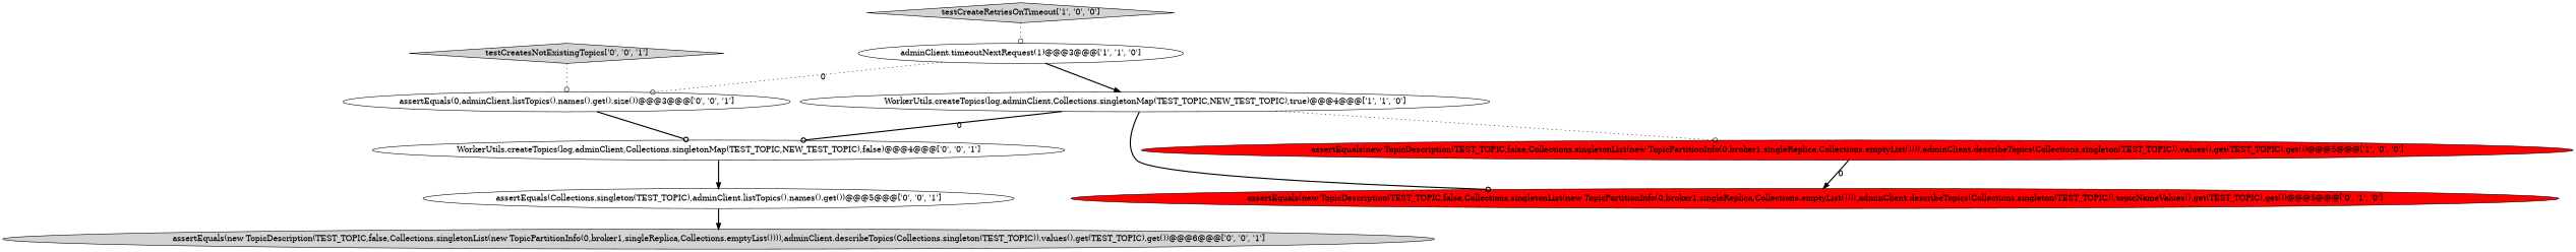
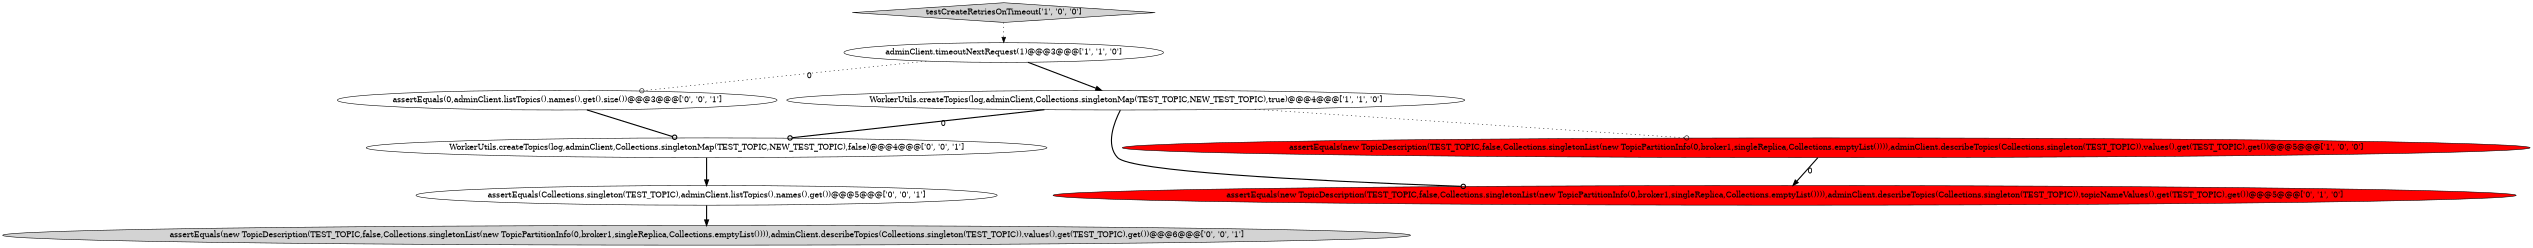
  digraph {
    node [fillcolor=white shape=ellipse style=filled]
    edge [arrowhead=odot style=bold]
    n1 [label="assertEquals(Collections.singleton(TEST_TOPIC),adminClient.listTopics().names().get())@@@5@@@['0', '0', '1']"]
    n2 [fillcolor=lightgray label="assertEquals(new TopicDescription(TEST_TOPIC,false,Collections.singletonList(new TopicPartitionInfo(0,broker1,singleReplica,Collections.emptyList()))),adminClient.describeTopics(Collections.singleton(TEST_TOPIC)).values().get(TEST_TOPIC).get())@@@6@@@['0', '0', '1']"]
    n3 [label="adminClient.timeoutNextRequest(1)@@@3@@@['1', '1', '0']"]
    n4 [label="WorkerUtils.createTopics(log,adminClient,Collections.singletonMap(TEST_TOPIC,NEW_TEST_TOPIC),true)@@@4@@@['1', '1', '0']"]
    n5 [label="assertEquals(0,adminClient.listTopics().names().get().size())@@@3@@@['0', '0', '1']"]
    n6 [label="WorkerUtils.createTopics(log,adminClient,Collections.singletonMap(TEST_TOPIC,NEW_TEST_TOPIC),false)@@@4@@@['0', '0', '1']"]
    n7 [fillcolor=red label="assertEquals(new TopicDescription(TEST_TOPIC,false,Collections.singletonList(new TopicPartitionInfo(0,broker1,singleReplica,Collections.emptyList()))),adminClient.describeTopics(Collections.singleton(TEST_TOPIC)).topicNameValues().get(TEST_TOPIC).get())@@@5@@@['0', '1', '0']"]
    n8 [fillcolor=red label="assertEquals(new TopicDescription(TEST_TOPIC,false,Collections.singletonList(new TopicPartitionInfo(0,broker1,singleReplica,Collections.emptyList()))),adminClient.describeTopics(Collections.singleton(TEST_TOPIC)).values().get(TEST_TOPIC).get())@@@5@@@['1', '0', '0']"]
    n9 [fillcolor=lightgray label="testCreateRetriesOnTimeout['1', '0', '0']" shape=diamond]
-   n10 [fillcolor=lightgray label="testCreatesNotExistingTopics['0', '0', '1']" shape=diamond]
    n1 -> n2 [arrowhead=normal]
    n3 -> n4 [arrowhead=normal]
    n3 -> n5 [label=0 style=dotted]
    n4 -> n6 [label=0]
    n4 -> n7
    n4 -> n8 [style=dotted]
    n5 -> n6
    n6 -> n1 [arrowhead=normal]
    n8 -> n7 [arrowhead=normal label=0]
-   n9 -> n3 [style=dotted]
-   n10 -> n5 [style=dotted]
+   n9 -> n3 [arrowhead=normal style=dotted]
  }
